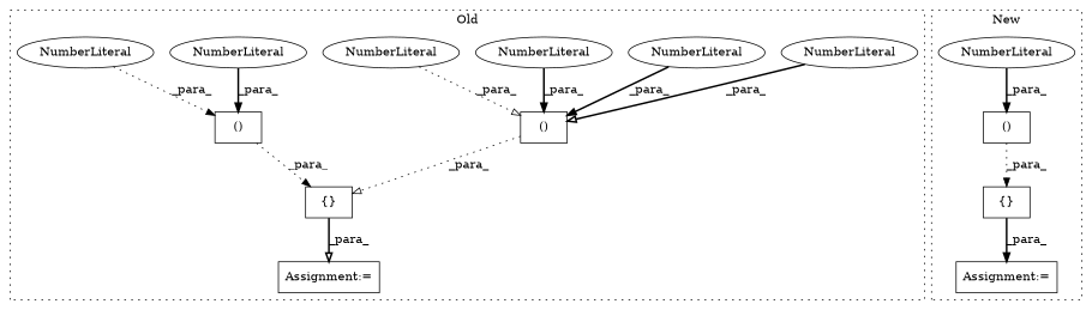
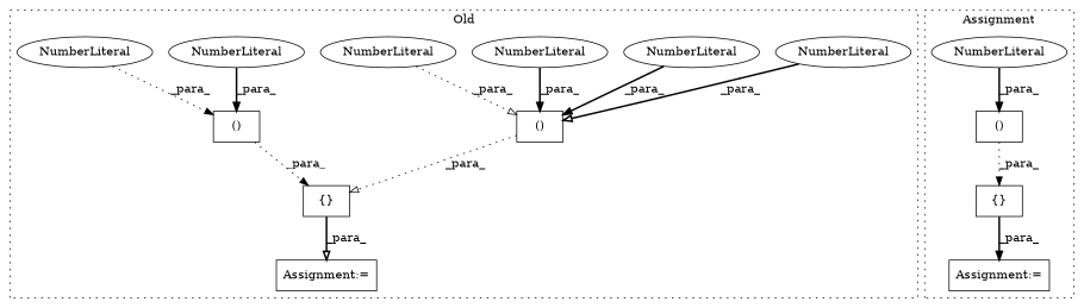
  digraph {
    node [a=34 l=1 s=41893 shape=box]
    edge [style=bold arrowhead=normal]
    n1 [a=106 l=57 label="()"]
    n2 [a=7 l="53,2" label="Assignment:=" s="41700,41952"]
    n3 [label=NumberLiteral shape=ellipse]
    n4 [label=NumberLiteral s=41949 shape=ellipse]
    n5 [label=NumberLiteral s=41935 shape=ellipse]
    n6 [a=106 l=57 label="()" s=41829]
    n7 [a=4 l="6,2" label="{}" s="41823,41950"]
    n8 [label=NumberLiteral s=41857 shape=ellipse]
    n9 [label=NumberLiteral s=41843 shape=ellipse]
    n10 [label=NumberLiteral s=41907 shape=ellipse]
    n11 [a=4 l="10,2" label="{}" s="40376,40899"]
    n12 [a=7 l="110,2" label="Assignment:=" s="40231,40901"]
    n13 [a=106 l=163 label="()" s=40736]
    n14 [label=NumberLiteral s=40737 shape=ellipse]
    subgraph cluster_1 {
      label=Old
      style=dotted
      n1
      n2
      n3
      n4
      n5
      n6
      n7
      n8
      n9
      n10
    }
    subgraph cluster_2 {
-     label=New
+     label=Assignment
      style=dotted
      n11
      n12
      n13
      n14
    }
    n1 -> n7 [label=_para_ style=dotted arrowhead=onormal]
    n3 -> n1 [label=_para_]
    n4 -> n1 [label=_para_ style=dotted arrowhead=onormal]
    n5 -> n1 [label=_para_ arrowhead=onormal]
    n6 -> n7 [label=_para_ style=dotted]
    n7 -> n2 [label=_para_ arrowhead=onormal]
    n8 -> n6 [label=_para_ style=dotted]
    n9 -> n6 [label=_para_]
    n10 -> n1 [label=_para_]
    n11 -> n12 [label=_para_]
    n13 -> n11 [label=_para_ style=dotted]
    n14 -> n13 [label=_para_]
  }
